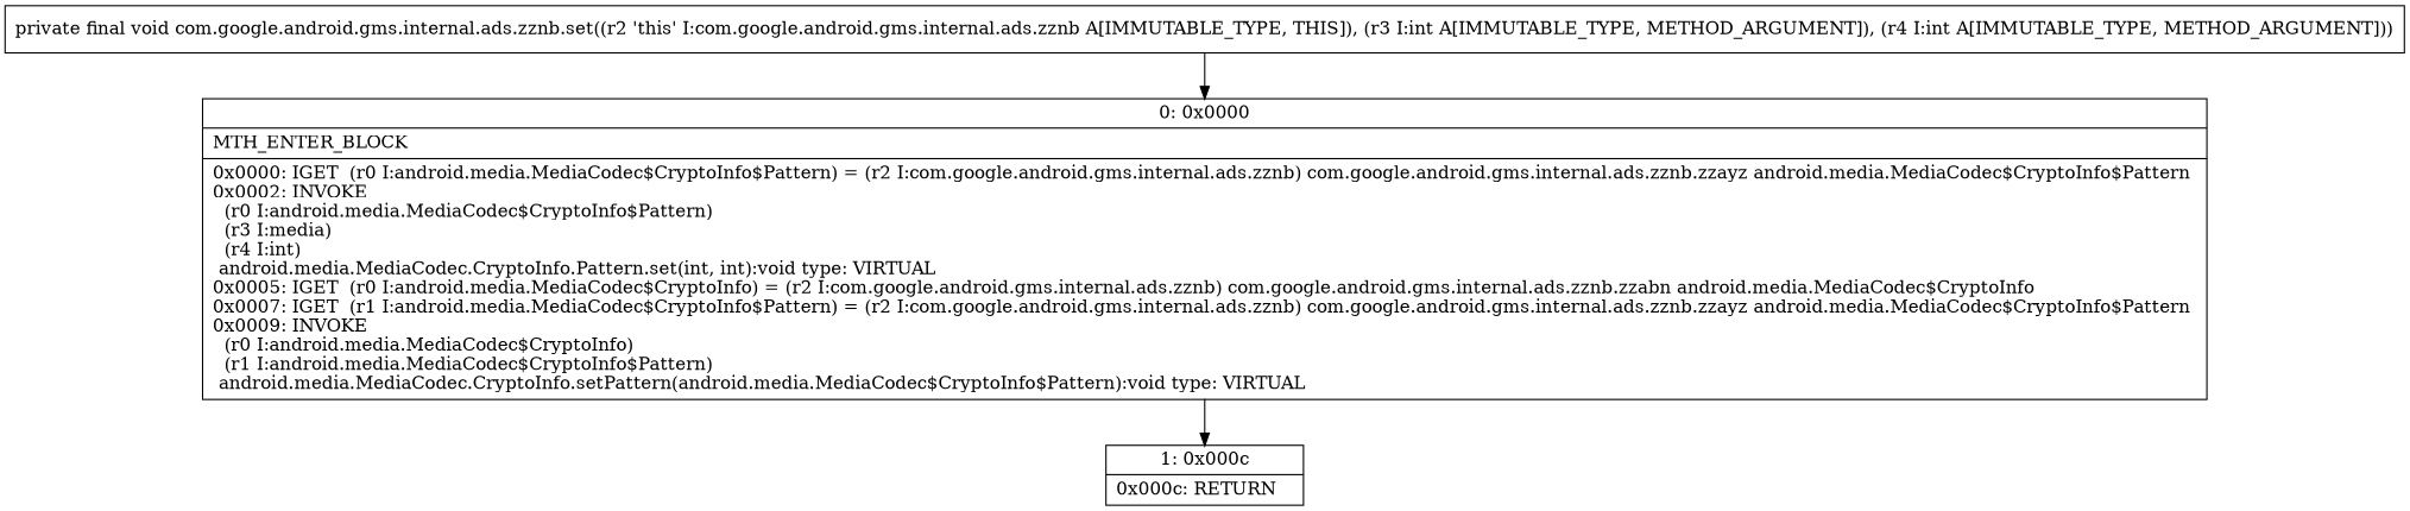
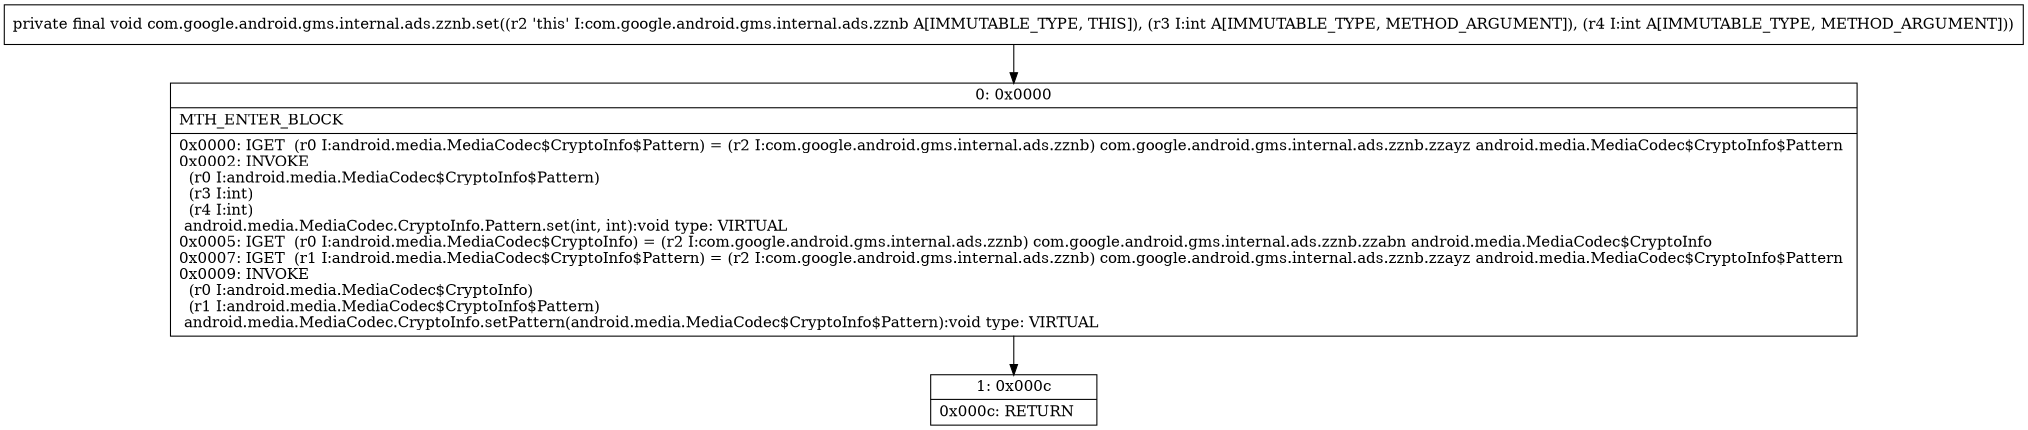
  digraph {
    node [shape=record]
-   n1 [label="{0\:\ 0x0000|MTH_ENTER_BLOCK\l|0x0000: IGET  (r0 I:android.media.MediaCodec$CryptoInfo$Pattern) = (r2 I:com.google.android.gms.internal.ads.zznb) com.google.android.gms.internal.ads.zznb.zzayz android.media.MediaCodec$CryptoInfo$Pattern \l0x0002: INVOKE  \l  (r0 I:android.media.MediaCodec$CryptoInfo$Pattern)\l  (r3 I:media)\l  (r4 I:int)\l android.media.MediaCodec.CryptoInfo.Pattern.set(int, int):void type: VIRTUAL \l0x0005: IGET  (r0 I:android.media.MediaCodec$CryptoInfo) = (r2 I:com.google.android.gms.internal.ads.zznb) com.google.android.gms.internal.ads.zznb.zzabn android.media.MediaCodec$CryptoInfo \l0x0007: IGET  (r1 I:android.media.MediaCodec$CryptoInfo$Pattern) = (r2 I:com.google.android.gms.internal.ads.zznb) com.google.android.gms.internal.ads.zznb.zzayz android.media.MediaCodec$CryptoInfo$Pattern \l0x0009: INVOKE  \l  (r0 I:android.media.MediaCodec$CryptoInfo)\l  (r1 I:android.media.MediaCodec$CryptoInfo$Pattern)\l android.media.MediaCodec.CryptoInfo.setPattern(android.media.MediaCodec$CryptoInfo$Pattern):void type: VIRTUAL \l}"]
+   n1 [label="{0\:\ 0x0000|MTH_ENTER_BLOCK\l|0x0000: IGET  (r0 I:android.media.MediaCodec$CryptoInfo$Pattern) = (r2 I:com.google.android.gms.internal.ads.zznb) com.google.android.gms.internal.ads.zznb.zzayz android.media.MediaCodec$CryptoInfo$Pattern \l0x0002: INVOKE  \l  (r0 I:android.media.MediaCodec$CryptoInfo$Pattern)\l  (r3 I:int)\l  (r4 I:int)\l android.media.MediaCodec.CryptoInfo.Pattern.set(int, int):void type: VIRTUAL \l0x0005: IGET  (r0 I:android.media.MediaCodec$CryptoInfo) = (r2 I:com.google.android.gms.internal.ads.zznb) com.google.android.gms.internal.ads.zznb.zzabn android.media.MediaCodec$CryptoInfo \l0x0007: IGET  (r1 I:android.media.MediaCodec$CryptoInfo$Pattern) = (r2 I:com.google.android.gms.internal.ads.zznb) com.google.android.gms.internal.ads.zznb.zzayz android.media.MediaCodec$CryptoInfo$Pattern \l0x0009: INVOKE  \l  (r0 I:android.media.MediaCodec$CryptoInfo)\l  (r1 I:android.media.MediaCodec$CryptoInfo$Pattern)\l android.media.MediaCodec.CryptoInfo.setPattern(android.media.MediaCodec$CryptoInfo$Pattern):void type: VIRTUAL \l}"]
    n2 [label="{1\:\ 0x000c|0x000c: RETURN   \l}"]
    n3 [label="{private final void com.google.android.gms.internal.ads.zznb.set((r2 'this' I:com.google.android.gms.internal.ads.zznb A[IMMUTABLE_TYPE, THIS]), (r3 I:int A[IMMUTABLE_TYPE, METHOD_ARGUMENT]), (r4 I:int A[IMMUTABLE_TYPE, METHOD_ARGUMENT])) }"]
    n1 -> n2
    n3 -> n1
  }
